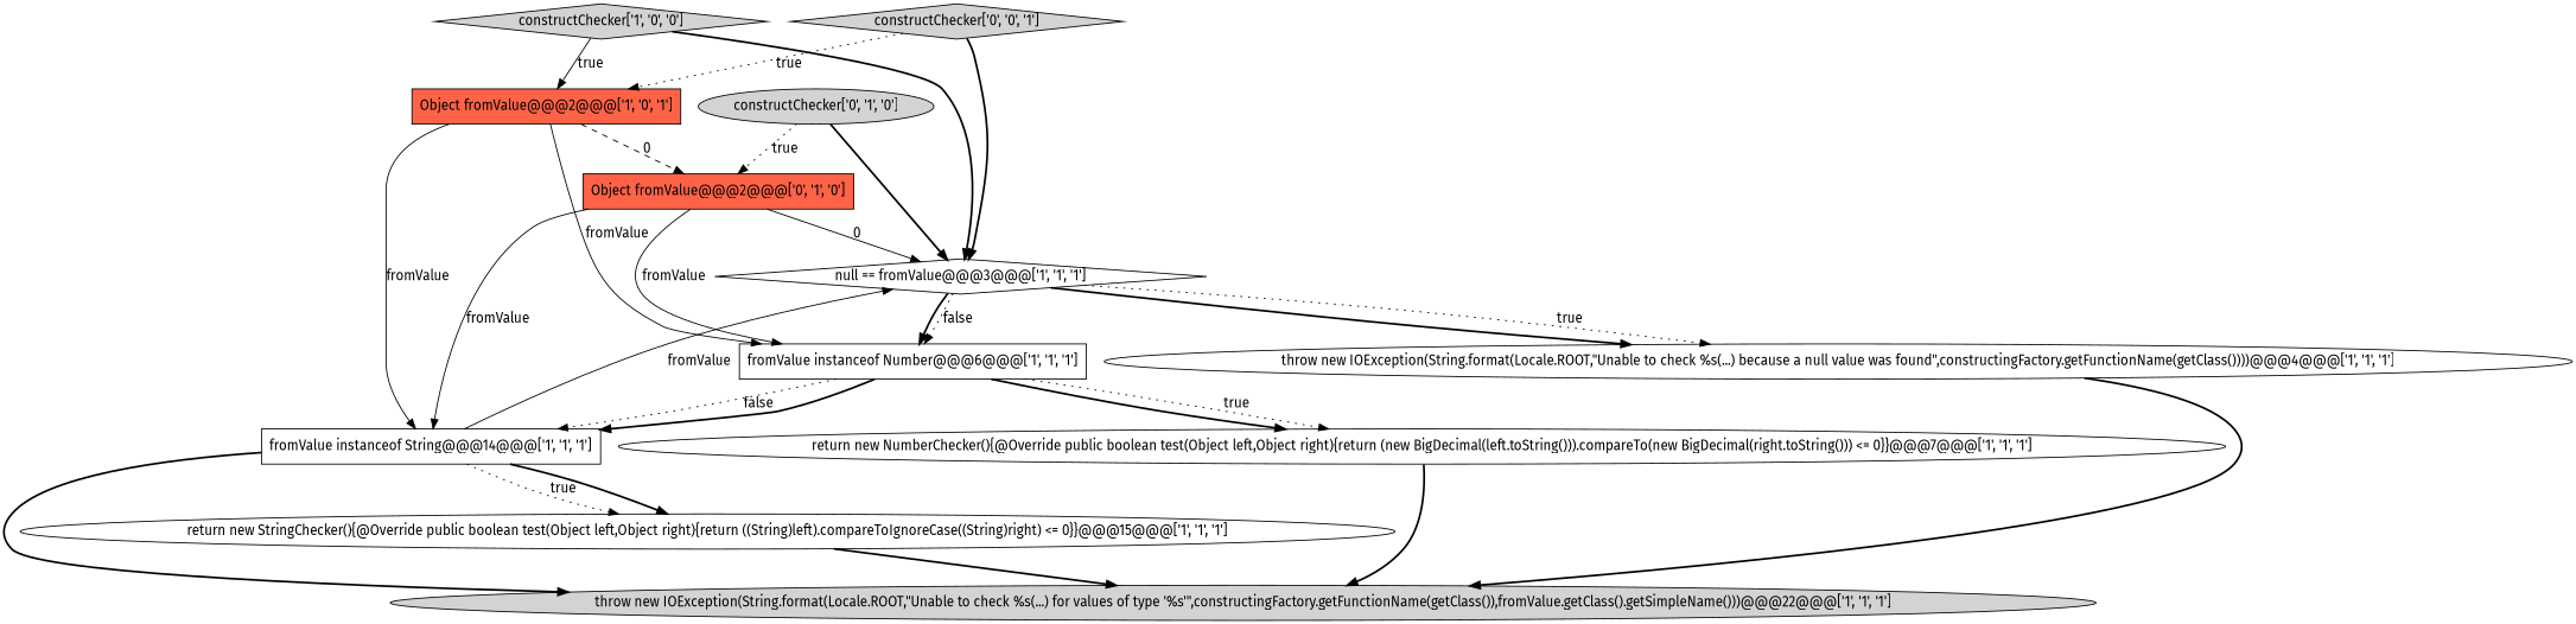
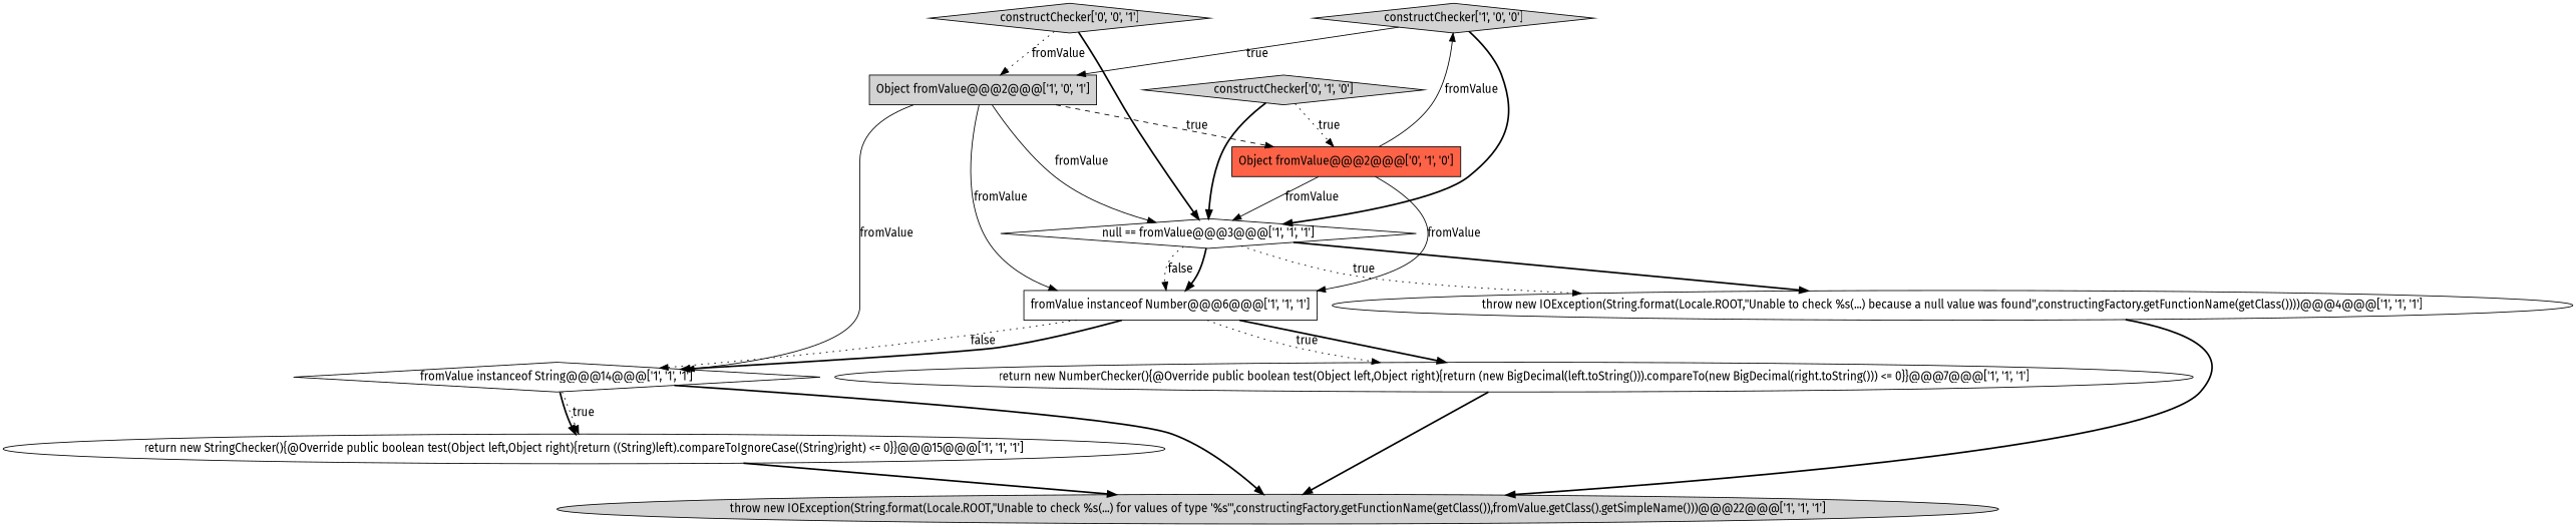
  digraph {
    fontname="Fira Sans"
    node [fillcolor=white fontname="Fira Sans" shape=diamond style=filled]
    edge [fontname="Fira Sans" style=bold]
    n1 [fillcolor=lightgray label="constructChecker['1', '0', '0']"]
-   n2 [fillcolor=tomato label="Object fromValue@@@2@@@['1', '0', '1']" shape=box]
+   n2 [fillcolor=lightgray label="Object fromValue@@@2@@@['1', '0', '1']" shape=box]
    n3 [label="null == fromValue@@@3@@@['1', '1', '1']"]
    n4 [fillcolor=tomato label="Object fromValue@@@2@@@['0', '1', '0']" shape=box]
    n5 [label="fromValue instanceof Number@@@6@@@['1', '1', '1']" shape=box]
-   n6 [label="fromValue instanceof String@@@14@@@['1', '1', '1']" shape=box]
+   n6 [label="fromValue instanceof String@@@14@@@['1', '1', '1']"]
    n7 [label="throw new IOException(String.format(Locale.ROOT,\"Unable to check %s(...) because a null value was found\",constructingFactory.getFunctionName(getClass())))@@@4@@@['1', '1', '1']" shape=ellipse]
-   n8 [fillcolor=lightgray label="constructChecker['0', '1', '0']" shape=ellipse]
+   n8 [fillcolor=lightgray label="constructChecker['0', '1', '0']"]
    n9 [fillcolor=lightgray label="throw new IOException(String.format(Locale.ROOT,\"Unable to check %s(...) for values of type '%s'\",constructingFactory.getFunctionName(getClass()),fromValue.getClass().getSimpleName()))@@@22@@@['1', '1', '1']" shape=ellipse]
    n10 [fillcolor=lightgray label="constructChecker['0', '0', '1']"]
    n11 [label="return new NumberChecker(){@Override public boolean test(Object left,Object right){return (new BigDecimal(left.toString())).compareTo(new BigDecimal(right.toString())) <= 0}}@@@7@@@['1', '1', '1']" shape=ellipse]
    n12 [label="return new StringChecker(){@Override public boolean test(Object left,Object right){return ((String)left).compareToIgnoreCase((String)right) <= 0}}@@@15@@@['1', '1', '1']" shape=ellipse]
    n1 -> n2 [label=true style=solid]
    n1 -> n3
-   n6 -> n3 [label=fromValue style=solid]
-   n2 -> n4 [label=0 style=dashed]
+   n2 -> n3 [label=fromValue style=solid]
+   n2 -> n4 [label=true style=dashed]
    n2 -> n5 [label=fromValue style=solid]
    n2 -> n6 [label=fromValue style=solid]
    n3 -> n5
    n3 -> n5 [label=false style=dotted]
    n3 -> n7 [label=true style=dotted]
    n3 -> n7
-   n4 -> n3 [label=0 style=solid]
+   n4 -> n3 [label=fromValue style=solid]
    n4 -> n5 [label=fromValue style=solid]
-   n4 -> n6 [label=fromValue style=solid]
+   n4 -> n1 [label=fromValue style=solid]
    n5 -> n6 [label=false style=dotted]
    n5 -> n6
    n5 -> n11
    n5 -> n11 [label=true style=dotted]
    n6 -> n9
    n6 -> n12 [label=true style=dotted]
    n6 -> n12
    n7 -> n9
    n8 -> n3
    n8 -> n4 [label=true style=dotted]
-   n10 -> n2 [label=true style=dotted]
+   n10 -> n2 [label=fromValue style=dotted]
    n10 -> n3
    n11 -> n9
    n12 -> n9
  }
